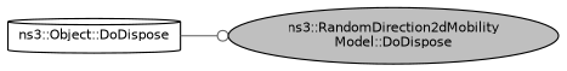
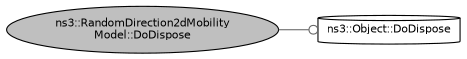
  digraph {
    rankdir=LR
    node [color=black fontname=Helvetica fontsize=10 style=filled]
    n1 [fillcolor=grey75 fontcolor=black height=0.2 label="ns3::RandomDirection2dMobility\lModel::DoDispose" shape=ellipse width=0.4]
    n2 [fillcolor=white height=0.2 label="ns3::Object::DoDispose" shape=cylinder width=0.4]
-   n2 -> n1 [color=gray40 fontname=Helvetica fontsize=10 labelfontname=Helvetica labelfontsize=10 style=solid arrowhead=odot]
+   n1 -> n2 [color=gray40 fontname=Helvetica fontsize=10 labelfontname=Helvetica labelfontsize=10 style=solid arrowhead=odot]
  }
